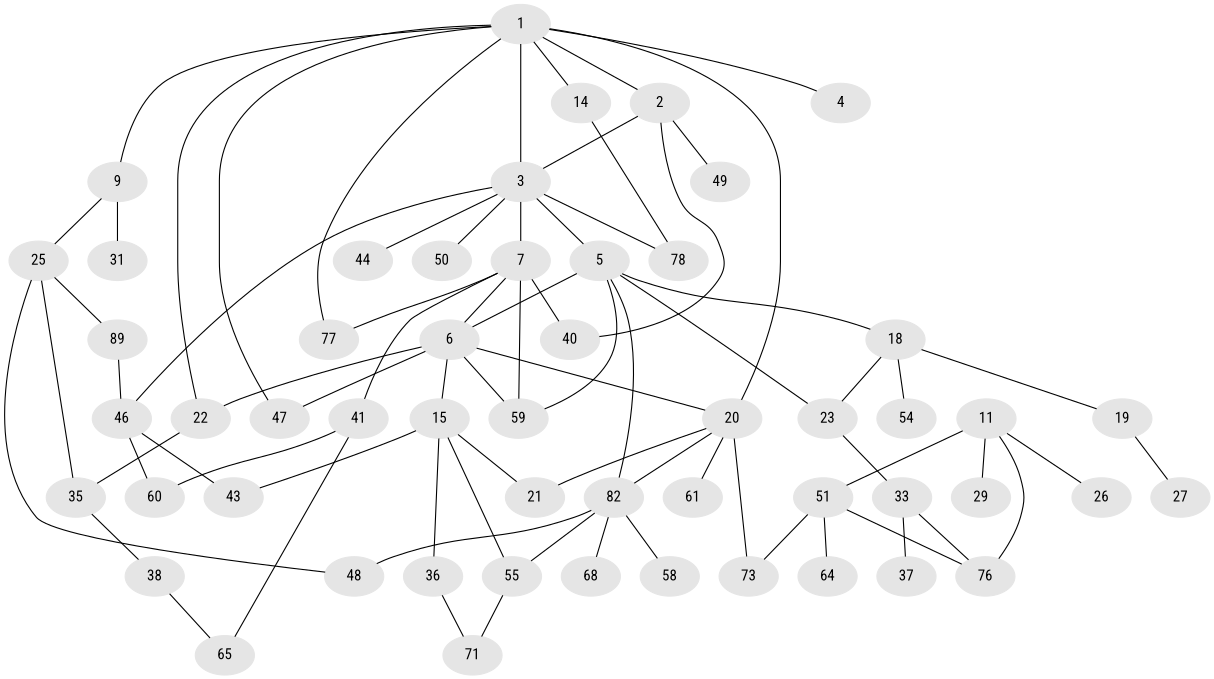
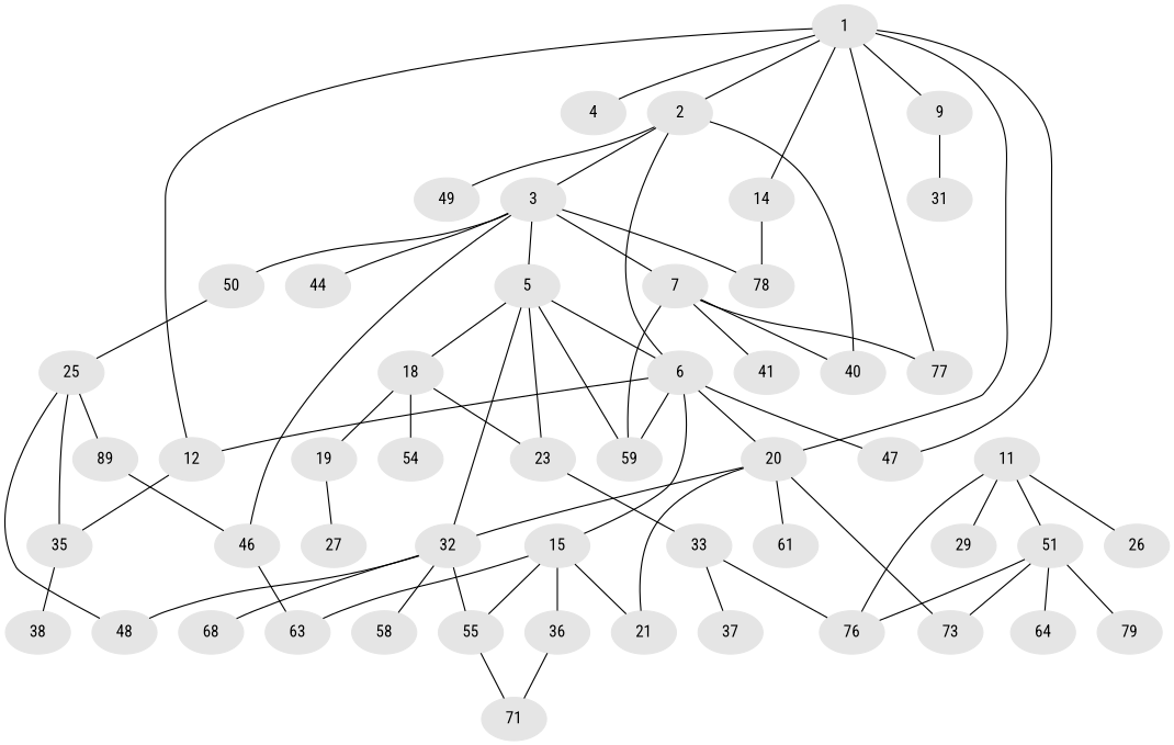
  graph {
    fontname="Roboto Condensed"
    node [color=gray90 fontname="Roboto Condensed" style=filled]
    edge [fontname="Roboto Condensed"]
    1 [super="+8"]
    2 [super="+16"]
    3 [super="+18"]
    4
    9 [super="+30"]
-   12 [label=22]
+   12
    14
    20 [super="+45"]
    47 [super="+72"]
    77
    6 [super="+10"]
    40
    49
    7 [super="+24"]
    5 [super="+52"]
    44
    46 [super="+80"]
    50
    78
    59 [super="+81"]
    41 [super="+43"]
    25 [super="+53"]
    31
    35 [super="+85"]
-   32 [super="+34" label=82]
+   32 [super="+34"]
    21 [super="+67"]
    61
    73 [super="+84"]
    15 [super="+42"]
    11 [super="+17"]
    26
    29
    51 [super="+66"]
    76 [super="+82"]
    n35 [label=18 super="+55"]
    23 [super="+28"]
-   63 [label=43]
-   60 [super="+86"]
+   63
    19 [super="+22"]
    54 [super="+62"]
    33 [super="+70"]
    n42 [label=55]
    48 [super="+69"]
    58
    68
    36
-   65 [super="+83"]
    n48 [label=89 super="+74"]
    64
+   79
    38 [super="+56"]
    27
    71 [super="+75"]
    37
    1 -- 2
-   1 -- 3
    1 -- 4
    1 -- 9
    1 -- 12
    1 -- 14
    1 -- 20
    1 -- 47
    1 -- 77
    2 -- 3
-   7 -- 6
+   2 -- 6
    2 -- 40
    2 -- 49
    3 -- 7
    3 -- 5
    3 -- 44
    3 -- 46
    3 -- 50
    3 -- 78
-   9 -- 25
+   50 -- 25
    9 -- 31
    12 -- 35
    14 -- 78
    20 -- 32
    20 -- 21
    20 -- 61
    20 -- 73
    6 -- 12
    6 -- 20
    6 -- 47
    6 -- 59
    6 -- 15
    7 -- 77
    7 -- 40
    7 -- 59
    7 -- 41
    5 -- 6
    5 -- 59
    5 -- 32
    5 -- n35
    5 -- 23
    46 -- 63
-   46 -- 60
-   41 -- 60
-   41 -- 65
    25 -- 35
    25 -- 48
    25 -- n48
    35 -- 38
    32 -- n42
    32 -- 48
    32 -- 58
    32 -- 68
    15 -- 21
    15 -- 63
    15 -- n42
    15 -- 36
    11 -- 26
    11 -- 29
    11 -- 51
    11 -- 76
    51 -- 73
    51 -- 76
    51 -- 64
+   51 -- 79
    n35 -- 23
    n35 -- 19
    n35 -- 54
    23 -- 33
    19 -- 27
    33 -- 76
    33 -- 37
    n42 -- 71
    36 -- 71
    n48 -- 46
-   38 -- 65
  }
